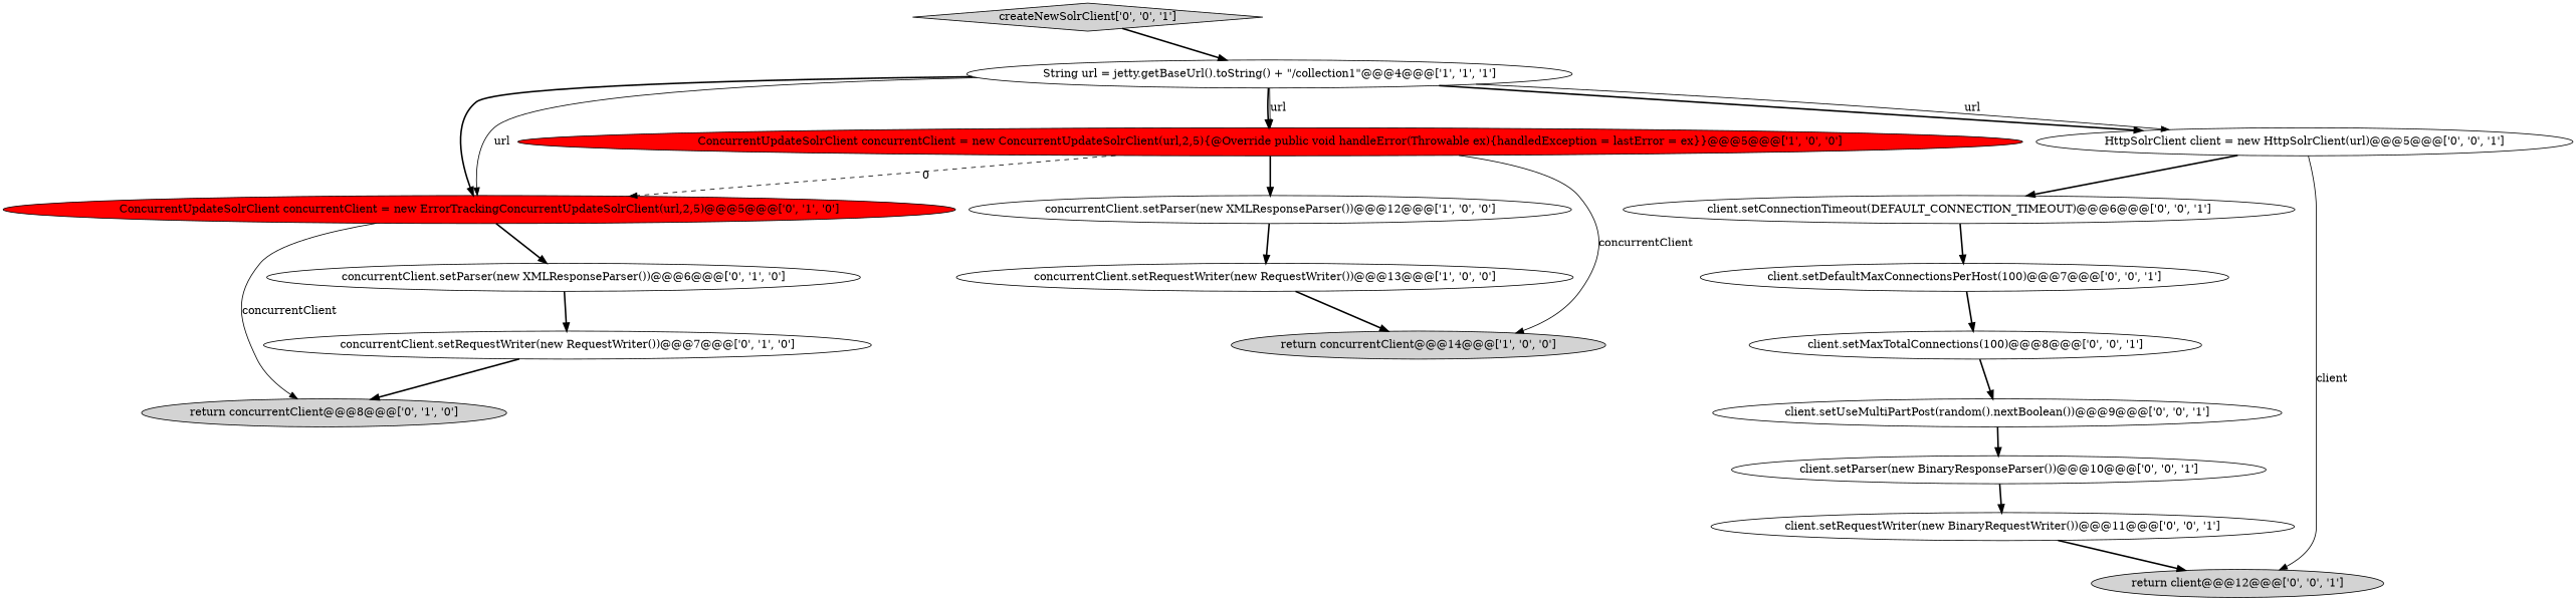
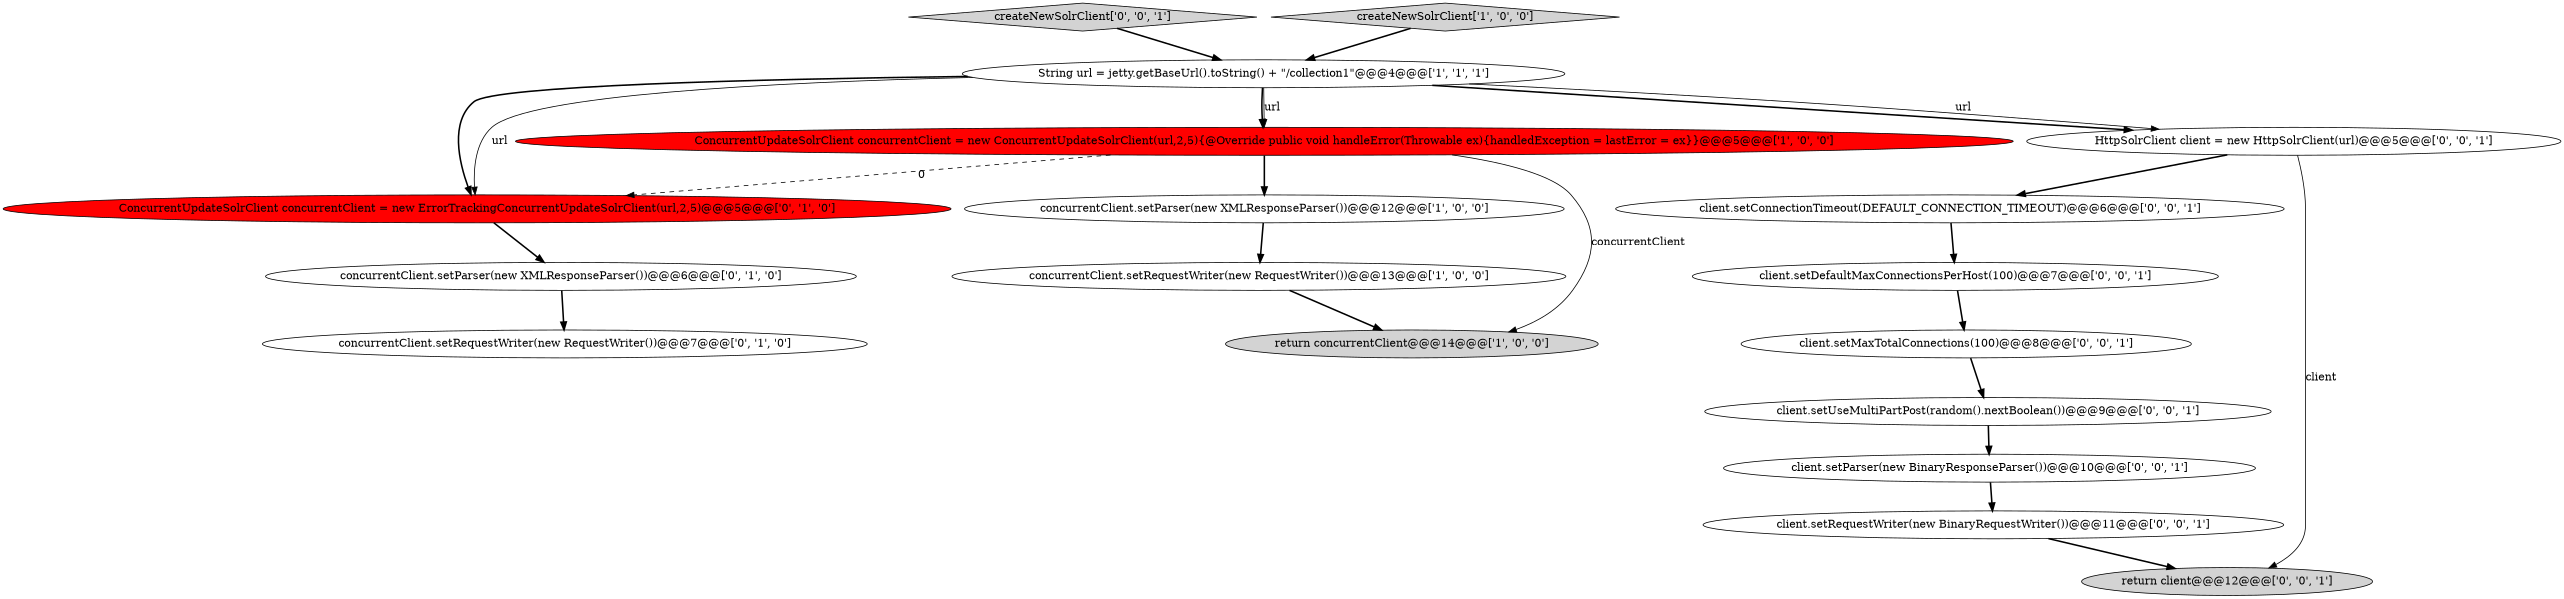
  digraph {
    node [fillcolor=white shape=ellipse style=filled]
    edge [style=bold]
    n1 [fillcolor=red label="ConcurrentUpdateSolrClient concurrentClient = new ErrorTrackingConcurrentUpdateSolrClient(url,2,5)@@@5@@@['0', '1', '0']"]
    n2 [label="concurrentClient.setParser(new XMLResponseParser())@@@6@@@['0', '1', '0']"]
-   n3 [fillcolor=lightgray label="return concurrentClient@@@8@@@['0', '1', '0']"]
    n4 [label="concurrentClient.setRequestWriter(new RequestWriter())@@@7@@@['0', '1', '0']"]
    n5 [label="client.setMaxTotalConnections(100)@@@8@@@['0', '0', '1']"]
    n6 [label="client.setUseMultiPartPost(random().nextBoolean())@@@9@@@['0', '0', '1']"]
    n7 [label="client.setParser(new BinaryResponseParser())@@@10@@@['0', '0', '1']"]
    n8 [label="String url = jetty.getBaseUrl().toString() + \"/collection1\"@@@4@@@['1', '1', '1']"]
    n9 [label="HttpSolrClient client = new HttpSolrClient(url)@@@5@@@['0', '0', '1']"]
    n10 [fillcolor=red label="ConcurrentUpdateSolrClient concurrentClient = new ConcurrentUpdateSolrClient(url,2,5){@Override public void handleError(Throwable ex){handledException = lastError = ex}}@@@5@@@['1', '0', '0']"]
    n11 [label="client.setConnectionTimeout(DEFAULT_CONNECTION_TIMEOUT)@@@6@@@['0', '0', '1']"]
    n12 [fillcolor=lightgray label="return client@@@12@@@['0', '0', '1']"]
    n13 [label="concurrentClient.setParser(new XMLResponseParser())@@@12@@@['1', '0', '0']"]
    n14 [fillcolor=lightgray label="return concurrentClient@@@14@@@['1', '0', '0']"]
    n15 [label="client.setDefaultMaxConnectionsPerHost(100)@@@7@@@['0', '0', '1']"]
    n16 [label="client.setRequestWriter(new BinaryRequestWriter())@@@11@@@['0', '0', '1']"]
    n17 [fillcolor=lightgray label="createNewSolrClient['0', '0', '1']" shape=diamond]
    n18 [label="concurrentClient.setRequestWriter(new RequestWriter())@@@13@@@['1', '0', '0']"]
+   n19 [fillcolor=lightgray label="createNewSolrClient['1', '0', '0']" shape=diamond]
    n1 -> n2
-   n1 -> n3 [label=concurrentClient style=solid]
    n2 -> n4
-   n4 -> n3
    n5 -> n6
    n6 -> n7
    n7 -> n16
    n8 -> n1
    n8 -> n1 [label=url style=solid]
    n8 -> n9
    n8 -> n9 [label=url style=solid]
    n8 -> n10
    n8 -> n10 [label=url style=solid]
    n9 -> n11
    n9 -> n12 [label=client style=solid]
    n10 -> n1 [label=0 style=dashed]
    n10 -> n13
    n10 -> n14 [label=concurrentClient style=solid]
    n11 -> n15
    n13 -> n18
    n15 -> n5
    n16 -> n12
    n17 -> n8
    n18 -> n14
+   n19 -> n8
  }
